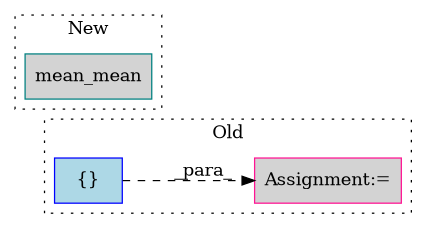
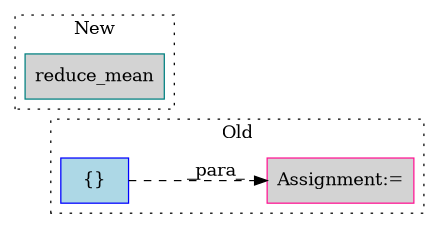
  digraph {
    rankdir=LR
    node [shape=box style=filled fillcolor=lightgrey]
    n1 [a=4 l="1,1" label="{}" s="3882,3887" fillcolor=lightblue color=blue]
    n2 [a=7 l=1 label="Assignment:=" s=4204 color=deeppink]
-   n3 [a=32 l="12,1" label=mean_mean s="5583,5614" color=teal]
+   n3 [a=32 l="12,1" label=reduce_mean s="5583,5614" color=teal]
    subgraph cluster_1 {
      label=Old
      style=dotted
      n1
      n2
    }
    subgraph cluster_2 {
      label=New
      style=dotted
      n3
    }
    n1 -> n2 [label=_para_ style=dashed]
  }
